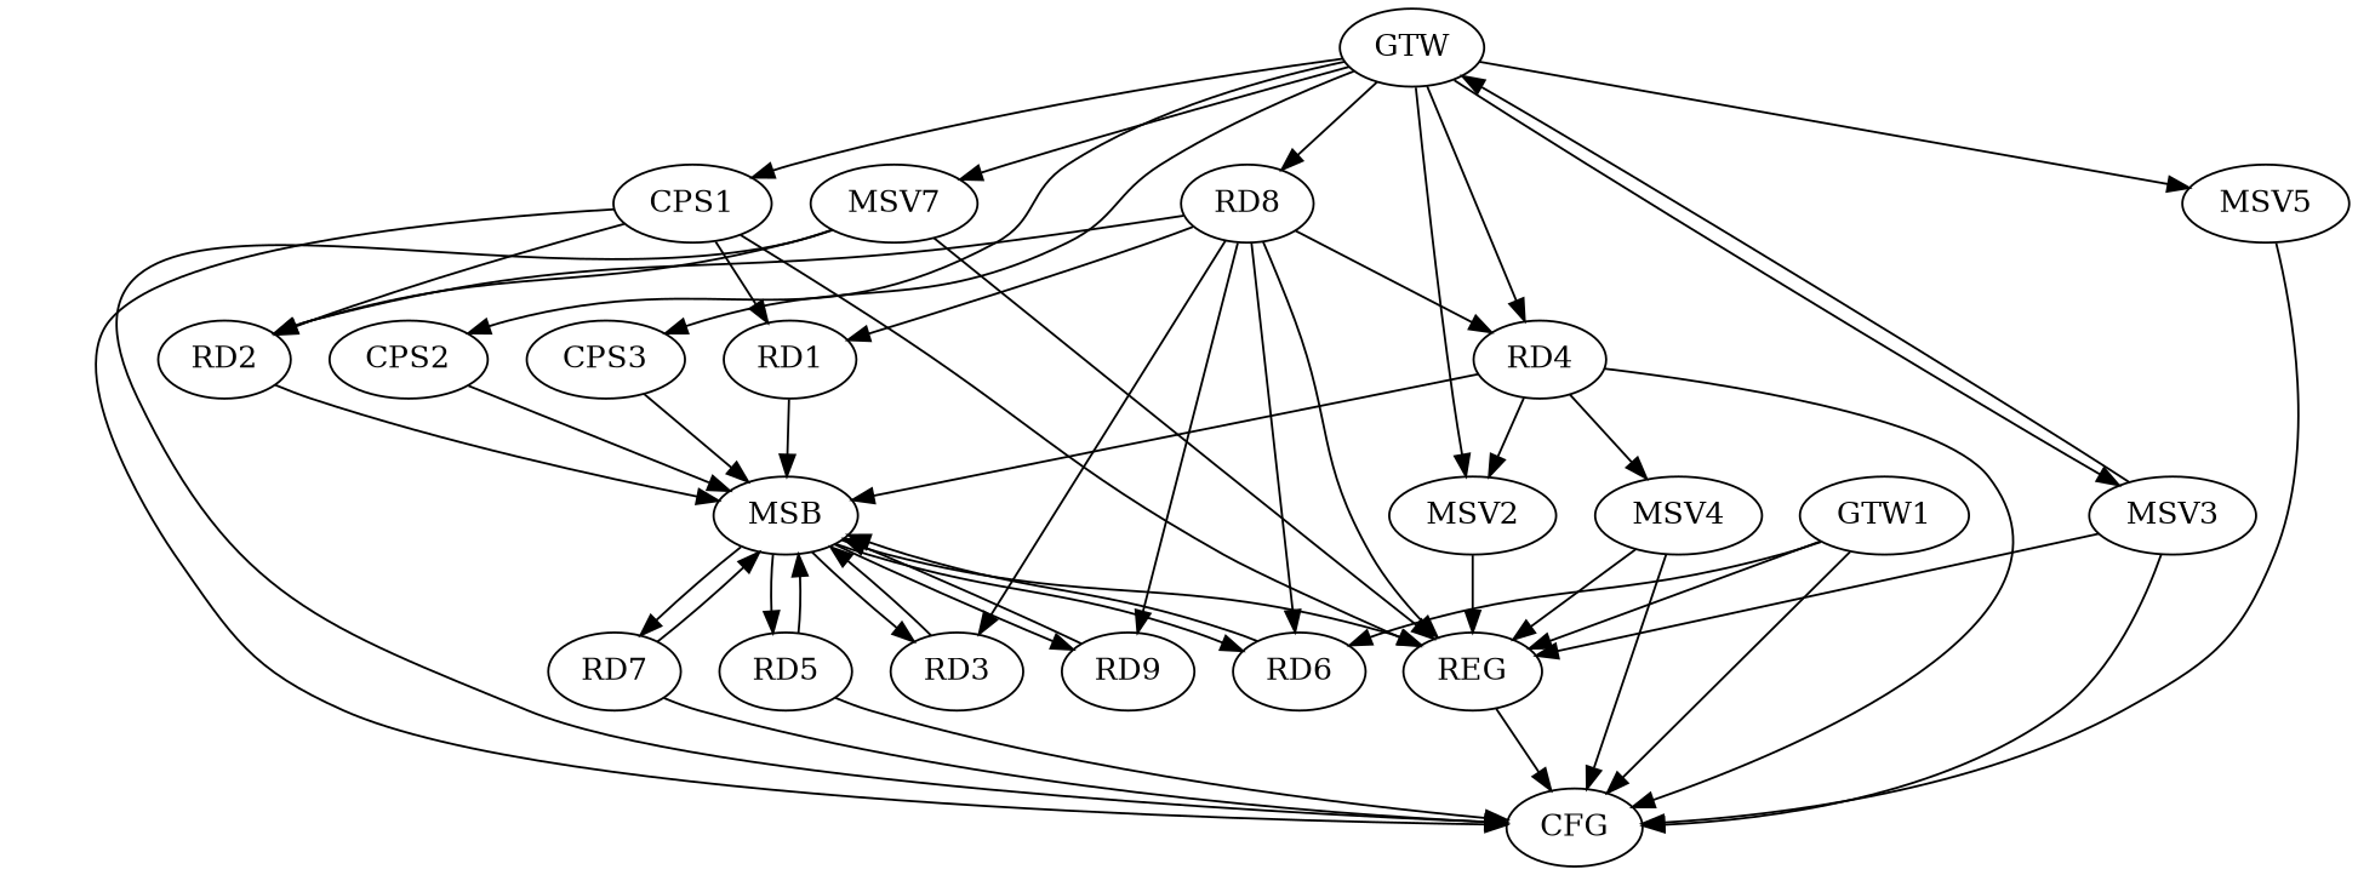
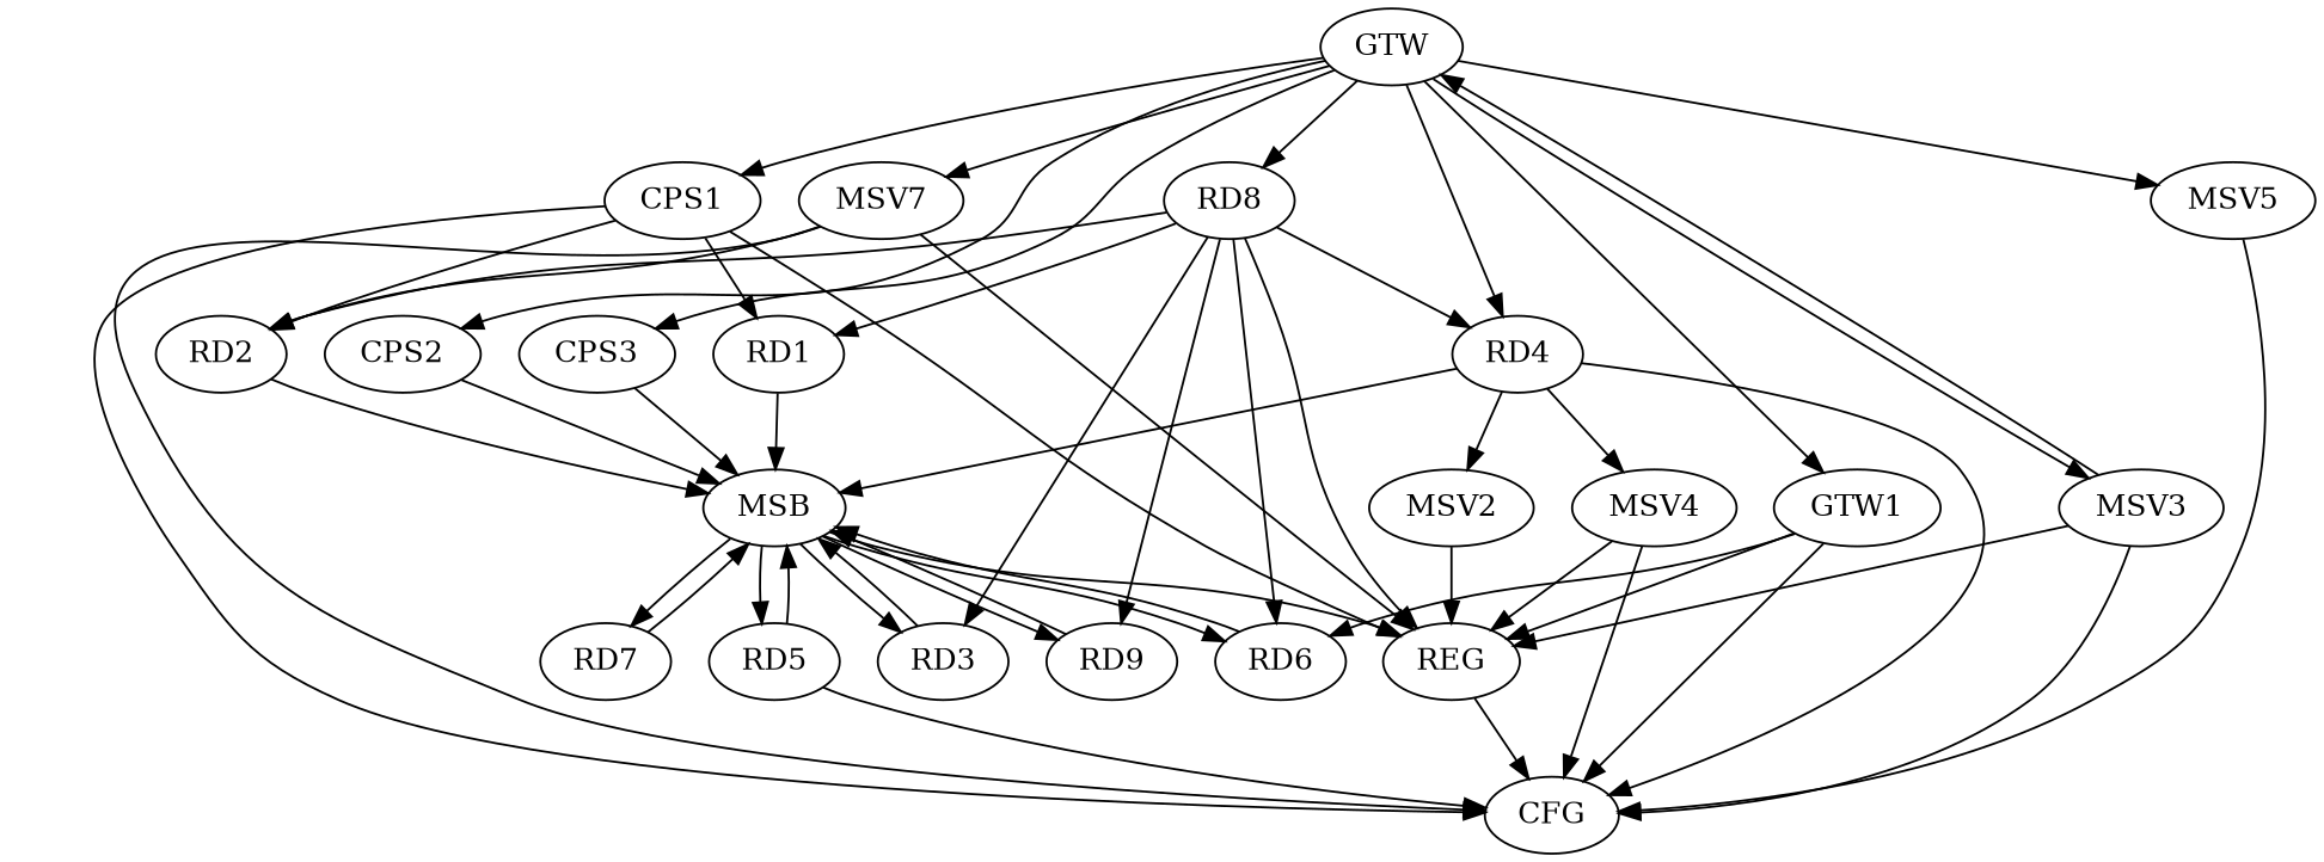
  strict digraph {
    n1 [label=RD1]
    n2 [label=MSB]
    n3 [label=RD3]
    n4 [label=RD5]
    n5 [label=RD6]
    n6 [label=RD7]
    n7 [label=RD9]
    n8 [label=REG]
    n9 [label=RD2]
    n10 [label=RD4]
    n11 [label=CFG]
    n12 [label=MSV2]
    n13 [label=MSV4]
    n14 [label=RD8]
    n15 [label=CPS1]
    n16 [label=CPS2]
    n17 [label=CPS3]
    n18 [label=GTW]
    n19 [label=GTW1]
    n20 [label=MSV3]
    n21 [label=MSV5]
    n22 [label=MSV7]
    n1 -> n2
    n2 -> n3
    n2 -> n4
    n2 -> n5
    n2 -> n6
    n2 -> n7
    n2 -> n8
    n3 -> n2
    n4 -> n2
    n4 -> n11
    n5 -> n2
    n6 -> n2
-   n6 -> n11
    n7 -> n2
    n8 -> n11
    n9 -> n2
    n10 -> n2
    n10 -> n11
    n10 -> n12
    n10 -> n13
    n12 -> n8
    n13 -> n8
    n13 -> n11
    n14 -> n1
    n14 -> n3
    n14 -> n5
    n14 -> n7
    n14 -> n8
    n14 -> n9
    n14 -> n10
    n15 -> n1
    n15 -> n8
    n15 -> n9
    n15 -> n11
    n16 -> n2
    n17 -> n2
    n18 -> n10
    n18 -> n14
    n18 -> n15
    n18 -> n16
    n18 -> n17
-   n18 -> n12
+   n18 -> n19
    n18 -> n20
    n18 -> n21
    n18 -> n22
    n19 -> n5
    n19 -> n8
    n19 -> n11
    n20 -> n8
    n20 -> n11
    n20 -> n18
    n21 -> n11
    n22 -> n8
    n22 -> n9
    n22 -> n11
  }
